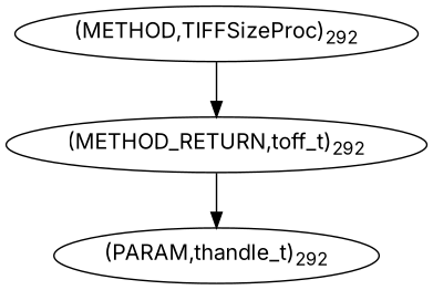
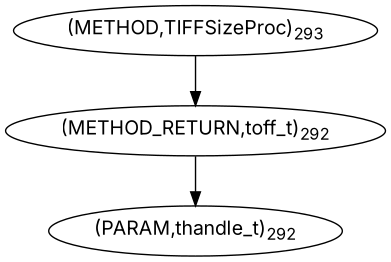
  digraph {
    fontname=Inter
    node [fontname=Inter]
    edge [fontname=Inter]
-   n1 [label=<(METHOD,TIFFSizeProc)<SUB>292</SUB>>]
+   n1 [label=<(METHOD,TIFFSizeProc)<SUB>293</SUB>>]
    n2 [label=<(METHOD_RETURN,toff_t)<SUB>292</SUB>>]
    n3 [label=<(PARAM,thandle_t)<SUB>292</SUB>>]
    n1 -> n2
    n2 -> n3
  }
